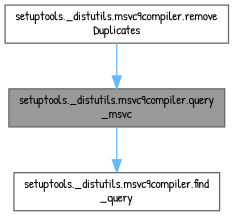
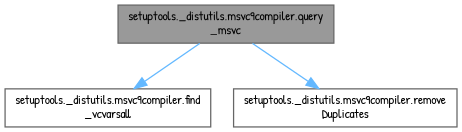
  digraph {
    fontname="Patrick Hand"
    rankdir=TB
    node [color=grey40 fillcolor=white fontname="Patrick Hand" fontsize=10 shape=box style=filled]
    edge [color=steelblue1 fontname="Patrick Hand" fontsize=10 labelfontname=Helvetica labelfontsize=10 style=solid]
    n1 [color=gray40 fillcolor=grey60 fontcolor=black height=0.2 label="setuptools._distutils.msvc9compiler.query\l_msvc" width=0.4]
-   n2 [height=0.2 label="setuptools._distutils.msvc9compiler.find\l_query" width=0.4]
+   n2 [height=0.2 label="setuptools._distutils.msvc9compiler.find\l_vcvarsall" width=0.4]
    n3 [height=0.2 label="setuptools._distutils.msvc9compiler.remove\lDuplicates" width=0.4]
    n1 -> n2
-   n3 -> n1
+   n1 -> n3
  }
